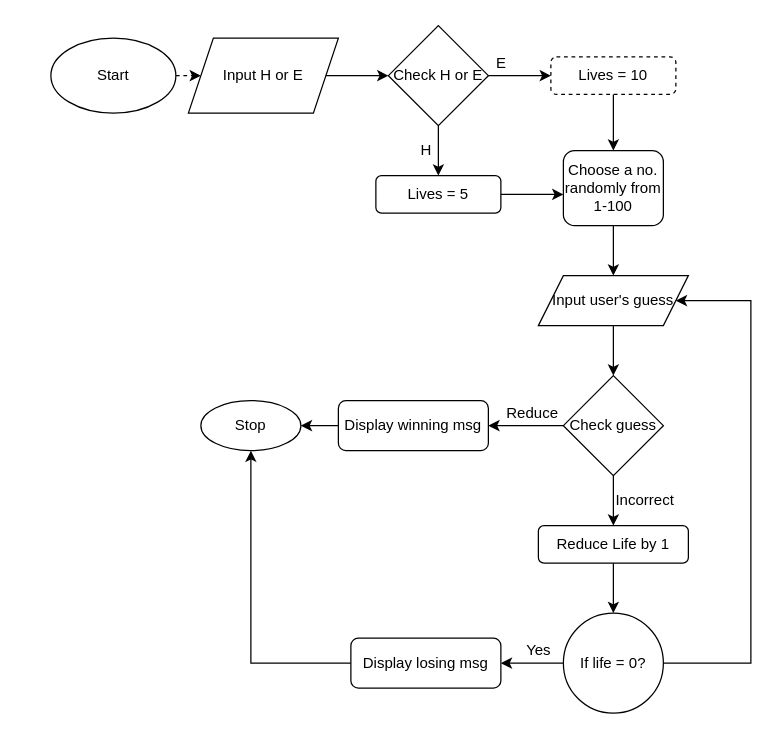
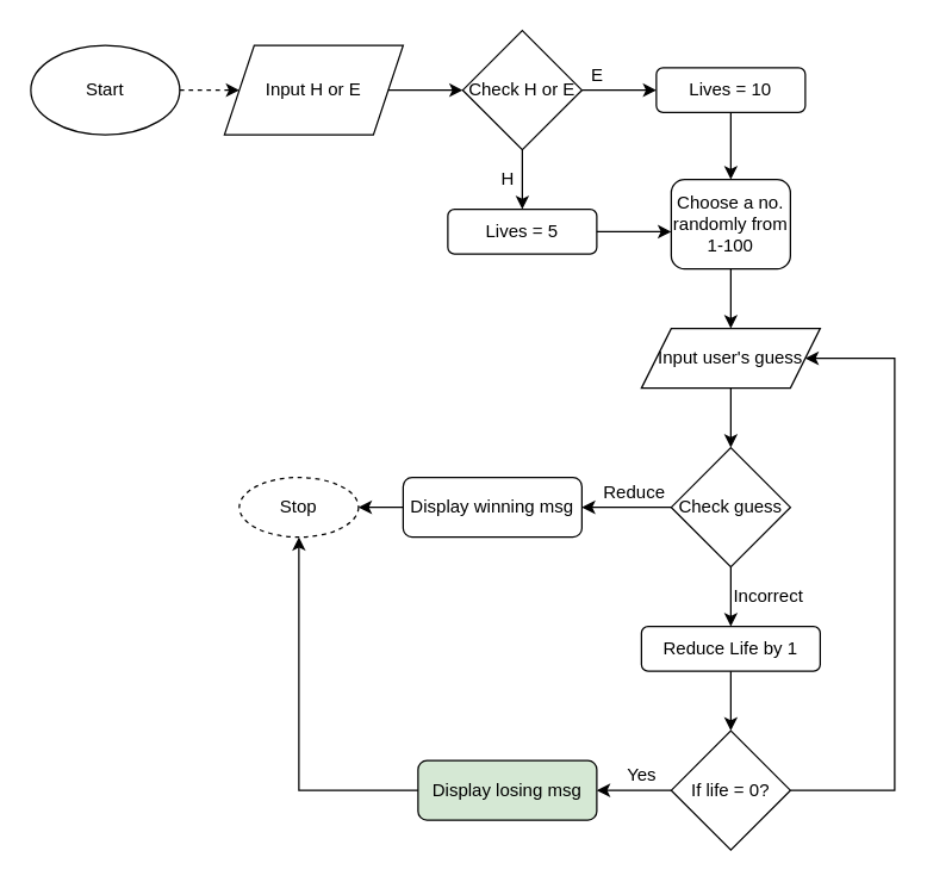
  <mxCell id="0" />
  <mxCell id="1" parent="0" />
- <mxCell id="2" value="Start" style="ellipse;whiteSpace=wrap;html=1;" vertex="1" parent="1"><mxGeometry x="40" y="30" width="100" height="60" as="geometry" /></mxCell>
+ <mxCell id="2" value="Start" style="ellipse;whiteSpace=wrap;html=1;" vertex="1" parent="1"><mxGeometry x="20" y="30" width="100" height="60" as="geometry" /></mxCell>
  <mxCell id="3" value="" style="endArrow=classic;html=1;rounded=0;exitX=1;exitY=0.5;exitDx=0;exitDy=0;dashed=1;" edge="1" parent="1" source="2" target="4"><mxGeometry width="50" height="50" relative="1" as="geometry"><mxPoint x="310" y="410" as="sourcePoint" /><mxPoint x="190" y="60" as="targetPoint" /></mxGeometry></mxCell>
  <mxCell id="4" value="Input H or E" style="shape=parallelogram;perimeter=parallelogramPerimeter;whiteSpace=wrap;html=1;fixedSize=1;" vertex="1" parent="1"><mxGeometry x="150" y="30" width="120" height="60" as="geometry" /></mxCell>
  <mxCell id="5" value="" style="endArrow=classic;html=1;rounded=0;exitX=1;exitY=0.5;exitDx=0;exitDy=0;" edge="1" parent="1" source="4" target="6"><mxGeometry width="50" height="50" relative="1" as="geometry"><mxPoint x="310" y="410" as="sourcePoint" /><mxPoint x="310" y="60" as="targetPoint" /></mxGeometry></mxCell>
  <mxCell id="6" value="Check H or E" style="rhombus;whiteSpace=wrap;html=1;" vertex="1" parent="1"><mxGeometry x="310" y="20" width="80" height="80" as="geometry" /></mxCell>
  <mxCell id="7" value="" style="endArrow=classic;html=1;rounded=0;exitX=0.5;exitY=1;exitDx=0;exitDy=0;" edge="1" parent="1" source="6"><mxGeometry width="50" height="50" relative="1" as="geometry"><mxPoint x="310" y="410" as="sourcePoint" /><mxPoint x="350" y="140" as="targetPoint" /></mxGeometry></mxCell>
  <mxCell id="8" value="H" style="text;html=1;resizable=0;autosize=1;align=center;verticalAlign=middle;points=[];fillColor=none;strokeColor=none;rounded=0;" vertex="1" parent="1"><mxGeometry x="330" y="110" width="20" height="20" as="geometry" /></mxCell>
  <mxCell id="9" value="Lives = 5" style="rounded=1;whiteSpace=wrap;html=1;" vertex="1" parent="1"><mxGeometry x="300" y="140" width="100" height="30" as="geometry" /></mxCell>
- <mxCell id="10" value="Lives = 10" style="rounded=1;whiteSpace=wrap;html=1;dashed=1;" vertex="1" parent="1"><mxGeometry x="440" y="45" width="100" height="30" as="geometry" /></mxCell>
+ <mxCell id="10" value="Lives = 10" style="rounded=1;whiteSpace=wrap;html=1;" vertex="1" parent="1"><mxGeometry x="440" y="45" width="100" height="30" as="geometry" /></mxCell>
  <mxCell id="11" value="" style="endArrow=classic;html=1;rounded=0;exitX=1;exitY=0.5;exitDx=0;exitDy=0;entryX=0;entryY=0.5;entryDx=0;entryDy=0;" edge="1" parent="1" source="6" target="10"><mxGeometry width="50" height="50" relative="1" as="geometry"><mxPoint x="260" y="60" as="sourcePoint" /><mxPoint x="310" y="60" as="targetPoint" /><Array as="points" /></mxGeometry></mxCell>
  <mxCell id="12" value="E" style="text;html=1;resizable=0;autosize=1;align=center;verticalAlign=middle;points=[];fillColor=none;strokeColor=none;rounded=0;" vertex="1" parent="1"><mxGeometry x="390" y="40" width="20" height="20" as="geometry" /></mxCell>
  <mxCell id="13" value="" style="endArrow=classic;html=1;rounded=0;exitX=1;exitY=0.5;exitDx=0;exitDy=0;" edge="1" parent="1" source="9"><mxGeometry width="50" height="50" relative="1" as="geometry"><mxPoint x="350" y="300" as="sourcePoint" /><mxPoint x="450" y="155" as="targetPoint" /></mxGeometry></mxCell>
  <mxCell id="14" value="" style="endArrow=classic;html=1;rounded=0;exitX=0.5;exitY=1;exitDx=0;exitDy=0;entryX=0.5;entryY=0;entryDx=0;entryDy=0;" edge="1" parent="1" source="10" target="15"><mxGeometry width="50" height="50" relative="1" as="geometry"><mxPoint x="470" y="130" as="sourcePoint" /><mxPoint x="490" y="110" as="targetPoint" /></mxGeometry></mxCell>
  <mxCell id="15" value="Choose a no. randomly from 1-100" style="rounded=1;whiteSpace=wrap;html=1;" vertex="1" parent="1"><mxGeometry x="450" y="120" width="80" height="60" as="geometry" /></mxCell>
  <mxCell id="16" value="" style="endArrow=classic;html=1;rounded=0;exitX=0.5;exitY=1;exitDx=0;exitDy=0;" edge="1" parent="1" source="15"><mxGeometry width="50" height="50" relative="1" as="geometry"><mxPoint x="490" y="75" as="sourcePoint" /><mxPoint x="490" y="220" as="targetPoint" /><Array as="points" /></mxGeometry></mxCell>
  <mxCell id="17" value="Input user's guess" style="shape=parallelogram;perimeter=parallelogramPerimeter;whiteSpace=wrap;html=1;fixedSize=1;" vertex="1" parent="1"><mxGeometry x="430" y="220" width="120" height="40" as="geometry" /></mxCell>
  <mxCell id="18" value="" style="endArrow=classic;html=1;rounded=0;exitX=0.5;exitY=1;exitDx=0;exitDy=0;" edge="1" parent="1" source="17"><mxGeometry width="50" height="50" relative="1" as="geometry"><mxPoint x="350" y="280" as="sourcePoint" /><mxPoint x="490" y="300" as="targetPoint" /></mxGeometry></mxCell>
  <mxCell id="19" value="Check guess" style="rhombus;whiteSpace=wrap;html=1;" vertex="1" parent="1"><mxGeometry x="450" y="300" width="80" height="80" as="geometry" /></mxCell>
  <mxCell id="20" value="" style="endArrow=classic;html=1;rounded=0;exitX=0;exitY=0.5;exitDx=0;exitDy=0;" edge="1" parent="1" source="19"><mxGeometry width="50" height="50" relative="1" as="geometry"><mxPoint x="350" y="280" as="sourcePoint" /><mxPoint x="390" y="340" as="targetPoint" /></mxGeometry></mxCell>
  <mxCell id="21" value="Reduce" style="text;html=1;resizable=0;autosize=1;align=center;verticalAlign=middle;points=[];fillColor=none;strokeColor=none;rounded=0;" vertex="1" parent="1"><mxGeometry x="400" y="320" width="50" height="20" as="geometry" /></mxCell>
  <mxCell id="22" value="Display winning msg" style="rounded=1;whiteSpace=wrap;html=1;" vertex="1" parent="1"><mxGeometry x="270" y="320" width="120" height="40" as="geometry" /></mxCell>
- <mxCell id="23" value="Stop" style="ellipse;whiteSpace=wrap;html=1;" vertex="1" parent="1"><mxGeometry x="160" y="320" width="80" height="40" as="geometry" /></mxCell>
+ <mxCell id="23" value="Stop" style="ellipse;whiteSpace=wrap;html=1;dashed=1;" vertex="1" parent="1"><mxGeometry x="160" y="320" width="80" height="40" as="geometry" /></mxCell>
  <mxCell id="24" value="" style="endArrow=classic;html=1;rounded=0;exitX=0;exitY=0.5;exitDx=0;exitDy=0;entryX=1;entryY=0.5;entryDx=0;entryDy=0;" edge="1" source="22" parent="1" target="23"><mxGeometry width="50" height="50" relative="1" as="geometry"><mxPoint x="390" y="680" as="sourcePoint" /><mxPoint x="210" y="340" as="targetPoint" /></mxGeometry></mxCell>
  <mxCell id="25" value="" style="endArrow=classic;html=1;rounded=0;exitX=0.5;exitY=1;exitDx=0;exitDy=0;" edge="1" parent="1" source="19"><mxGeometry width="50" height="50" relative="1" as="geometry"><mxPoint x="490" y="260" as="sourcePoint" /><mxPoint x="490" y="420" as="targetPoint" /><Array as="points" /></mxGeometry></mxCell>
  <mxCell id="26" value="Incorrect" style="text;html=1;resizable=0;autosize=1;align=center;verticalAlign=middle;points=[];fillColor=none;strokeColor=none;rounded=0;" vertex="1" parent="1"><mxGeometry x="485" y="390" width="60" height="20" as="geometry" /></mxCell>
  <mxCell id="27" value="Reduce Life by 1" style="rounded=1;whiteSpace=wrap;html=1;" vertex="1" parent="1"><mxGeometry x="430" y="420" width="120" height="30" as="geometry" /></mxCell>
- <mxCell id="28" value="If life = 0?" style="ellipse;whiteSpace=wrap;html=1;" vertex="1" parent="1"><mxGeometry x="450" y="490" width="80" height="80" as="geometry" /></mxCell>
+ <mxCell id="28" value="If life = 0?" style="rhombus;whiteSpace=wrap;html=1;" vertex="1" parent="1"><mxGeometry x="450" y="490" width="80" height="80" as="geometry" /></mxCell>
  <mxCell id="29" value="" style="endArrow=classic;html=1;rounded=0;exitX=0.5;exitY=1;exitDx=0;exitDy=0;entryX=0.5;entryY=0;entryDx=0;entryDy=0;" edge="1" parent="1" source="27" target="28"><mxGeometry width="50" height="50" relative="1" as="geometry"><mxPoint x="340" y="500" as="sourcePoint" /><mxPoint x="390" y="450" as="targetPoint" /></mxGeometry></mxCell>
  <mxCell id="30" value="" style="endArrow=classic;html=1;rounded=0;exitX=0;exitY=0.5;exitDx=0;exitDy=0;" edge="1" parent="1" source="28"><mxGeometry width="50" height="50" relative="1" as="geometry"><mxPoint x="380" y="560" as="sourcePoint" /><mxPoint x="400" y="530" as="targetPoint" /></mxGeometry></mxCell>
  <mxCell id="31" value="Yes" style="text;html=1;resizable=0;autosize=1;align=center;verticalAlign=middle;points=[];fillColor=none;strokeColor=none;rounded=0;" vertex="1" parent="1"><mxGeometry x="410" y="510" width="40" height="20" as="geometry" /></mxCell>
- <mxCell id="32" value="Display losing msg" style="rounded=1;whiteSpace=wrap;html=1;" vertex="1" parent="1"><mxGeometry x="280" y="510" width="120" height="40" as="geometry" /></mxCell>
+ <mxCell id="32" value="Display losing msg" style="rounded=1;whiteSpace=wrap;html=1;fillColor=#d5e8d4;" vertex="1" parent="1"><mxGeometry x="280" y="510" width="120" height="40" as="geometry" /></mxCell>
  <mxCell id="33" value="" style="endArrow=classic;html=1;rounded=0;exitX=0;exitY=0.5;exitDx=0;exitDy=0;entryX=0.5;entryY=1;entryDx=0;entryDy=0;" edge="1" parent="1" source="32" target="23"><mxGeometry width="50" height="50" relative="1" as="geometry"><mxPoint x="180" y="510" as="sourcePoint" /><mxPoint x="230" y="460" as="targetPoint" /><Array as="points"><mxPoint x="200" y="530" /></Array></mxGeometry></mxCell>
  <mxCell id="34" value="" style="endArrow=classic;html=1;rounded=0;exitX=1;exitY=0.5;exitDx=0;exitDy=0;entryX=1;entryY=0.5;entryDx=0;entryDy=0;" edge="1" parent="1" source="28" target="17"><mxGeometry width="50" height="50" relative="1" as="geometry"><mxPoint x="550" y="550" as="sourcePoint" /><mxPoint x="600" y="500" as="targetPoint" /><Array as="points"><mxPoint x="600" y="530" /><mxPoint x="600" y="240" /></Array></mxGeometry></mxCell>
